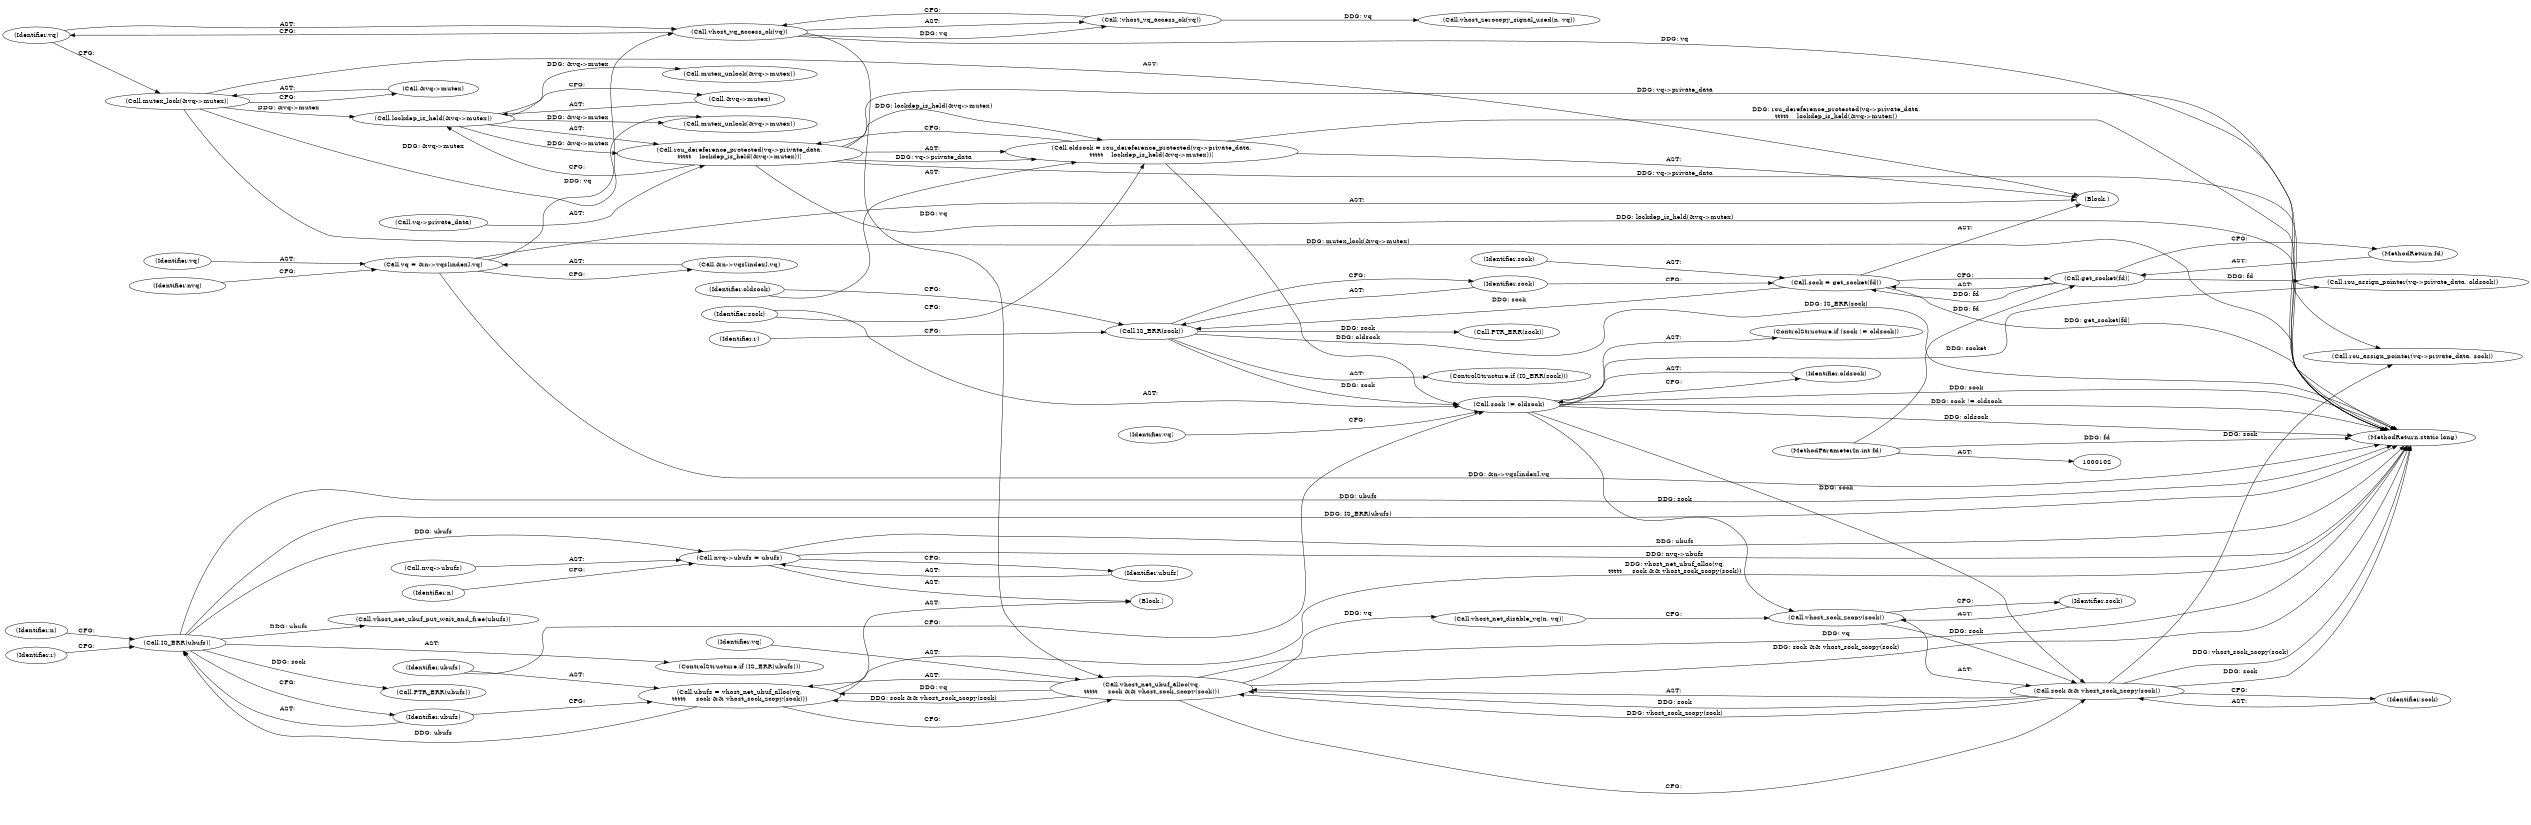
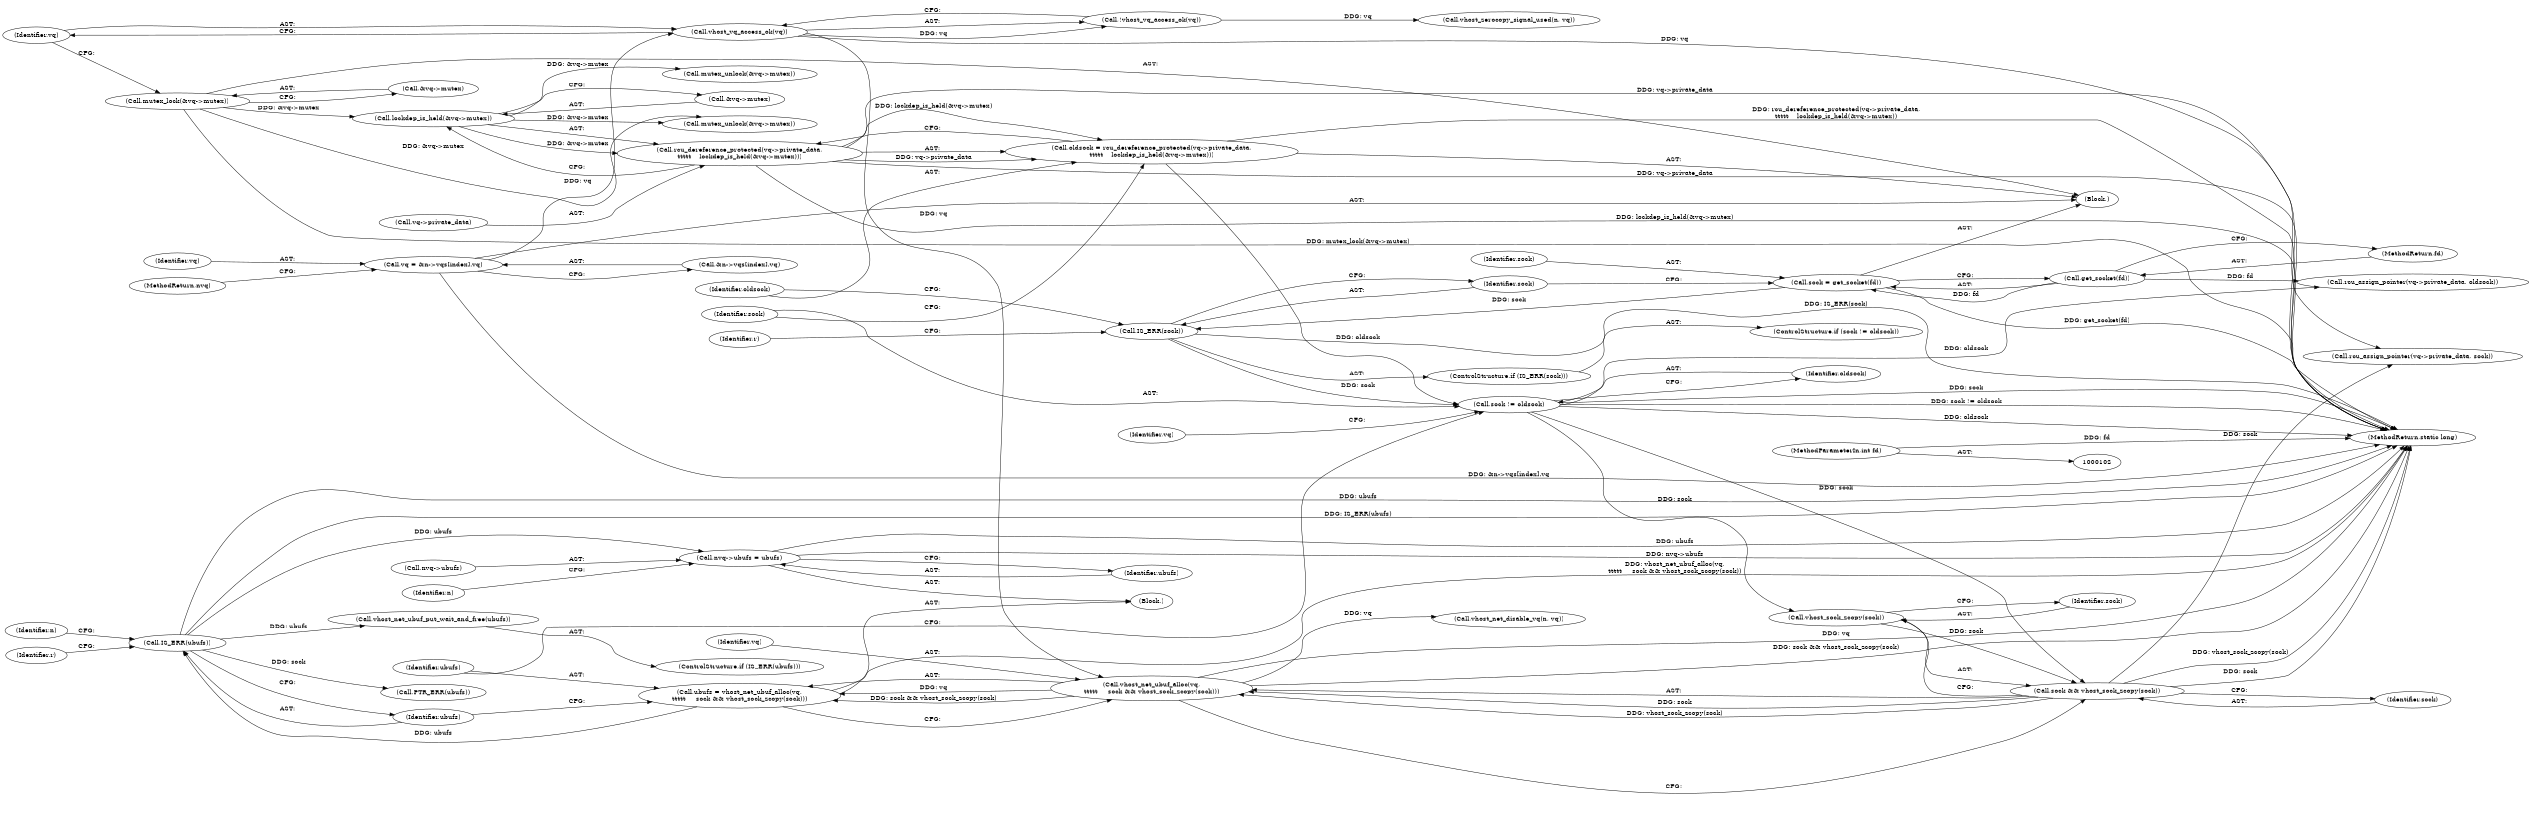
  digraph {
    rankdir=LR
    n1 [label="(Call,nvq->ubufs = ubufs)"]
    n2 [label="(MethodReturn,static long)"]
    n3 [label="(Identifier,ubufs)"]
    n4 [label="(Block,)"]
    n5 [label="(Call,IS_ERR(ubufs))"]
    n6 [label="(ControlStructure,if (IS_ERR(ubufs)))"]
    n7 [label="(Call,vhost_net_ubuf_put_wait_and_free(ubufs))"]
    n8 [label="(Identifier,ubufs)"]
    n9 [label="(Call,PTR_ERR(ubufs))"]
    n10 [label="(Call,ubufs = vhost_net_ubuf_alloc(vq,\n\t\t\t\t\t     sock && vhost_sock_zcopy(sock)))"]
    n11 [label="(Call,vhost_net_ubuf_alloc(vq,\n\t\t\t\t\t     sock && vhost_sock_zcopy(sock)))"]
    n12 [label="(Call,sock && vhost_sock_zcopy(sock))"]
    n13 [label="(Call,vhost_net_disable_vq(n, vq))"]
    n14 [label="(Call,vhost_sock_zcopy(sock))"]
    n15 [label="(Identifier,sock)"]
    n16 [label="(Call,rcu_assign_pointer(vq->private_data, sock))"]
    n17 [label="(Call,vhost_vq_access_ok(vq))"]
    n18 [label="(Identifier,vq)"]
    n19 [label="(Call,!vhost_vq_access_ok(vq))"]
    n20 [label="(Call,mutex_lock(&vq->mutex))"]
    n21 [label="(Call,vhost_zerocopy_signal_used(n, vq))"]
    n22 [label="(Call,vq = &n->vqs[index].vq)"]
    n23 [label="(Call,&n->vqs[index].vq)"]
    n24 [label="(Block,)"]
    n25 [label="(Identifier,sock)"]
    n26 [label="(Call,sock != oldsock)"]
    n27 [label="(Identifier,oldsock)"]
    n28 [label="(ControlStructure,if (sock != oldsock))"]
    n29 [label="(Call,rcu_assign_pointer(vq->private_data, oldsock))"]
    n30 [label="(Call,IS_ERR(sock))"]
    n31 [label="(ControlStructure,if (IS_ERR(sock)))"]
-   n32 [label="(Call,PTR_ERR(sock))"]
    n33 [label="(Identifier,sock)"]
    n34 [label="(Call,sock = get_socket(fd))"]
    n35 [label="(Call,get_socket(fd))"]
    n36 [label="(MethodReturn,fd)"]
    n37 [label="(MethodParameterIn,int fd)"]
    1000102
    n39 [label="(Call,oldsock = rcu_dereference_protected(vq->private_data,\n\t\t\t\t\t    lockdep_is_held(&vq->mutex)))"]
    n40 [label="(Call,rcu_dereference_protected(vq->private_data,\n\t\t\t\t\t    lockdep_is_held(&vq->mutex)))"]
    n41 [label="(Call,lockdep_is_held(&vq->mutex))"]
    n42 [label="(Call,&vq->mutex)"]
    n43 [label="(Call,mutex_unlock(&vq->mutex))"]
    n44 [label="(Call,mutex_unlock(&vq->mutex))"]
    n45 [label="(Call,&vq->mutex)"]
    n46 [label="(Call,nvq->ubufs)"]
    n47 [label="(Identifier,n)"]
    n48 [label="(Call,vq->private_data)"]
    n49 [label="(Identifier,r)"]
    n50 [label="(Identifier,n)"]
    n51 [label="(Identifier,sock)"]
    n52 [label="(Identifier,r)"]
    n53 [label="(Identifier,oldsock)"]
-   n54 [label="(Identifier,nvq)"]
+   n54 [label="(MethodReturn,nvq)"]
    n55 [label="(Identifier,vq)"]
    n56 [label="(Identifier,vq)"]
    n57 [label="(Identifier,sock)"]
    n58 [label="(Identifier,ubufs)"]
    n59 [label="(Identifier,vq)"]
    n1 -> n2 [label="DDG: ubufs"]
    n1 -> n2 [label="DDG: nvq->ubufs"]
    n1 -> n3 [label="CFG: "]
    n1 -> n4 [label="AST: "]
    n3 -> n1 [label="AST: "]
    n5 -> n1 [label="DDG: ubufs"]
    n5 -> n2 [label="DDG: ubufs"]
    n5 -> n2 [label="DDG: IS_ERR(ubufs)"]
-   n5 -> n6 [label="AST: "]
+   n7 -> n6 [label="AST: "]
    n5 -> n7 [label="DDG: ubufs"]
    n5 -> n8 [label="CFG: "]
    n5 -> n9 [label="DDG: sock"]
    n8 -> n5 [label="AST: "]
    n8 -> n10 [label="CFG: "]
    n10 -> n2 [label="DDG: vhost_net_ubuf_alloc(vq,\n\t\t\t\t\t     sock && vhost_sock_zcopy(sock))"]
    n10 -> n4 [label="AST: "]
    n10 -> n5 [label="DDG: ubufs"]
    n10 -> n11 [label="CFG: "]
    n11 -> n2 [label="DDG: vq"]
    n11 -> n2 [label="DDG: sock && vhost_sock_zcopy(sock)"]
    n11 -> n10 [label="AST: "]
    n11 -> n10 [label="DDG: vq"]
    n11 -> n10 [label="DDG: sock && vhost_sock_zcopy(sock)"]
    n11 -> n12 [label="CFG: "]
    n11 -> n13 [label="DDG: vq"]
    n12 -> n2 [label="DDG: vhost_sock_zcopy(sock)"]
    n12 -> n2 [label="DDG: sock"]
    n12 -> n11 [label="AST: "]
    n12 -> n11 [label="DDG: sock"]
    n12 -> n11 [label="DDG: vhost_sock_zcopy(sock)"]
-   n13 -> n14 [label="CFG: "]
+   n12 -> n14 [label="CFG: "]
    n12 -> n15 [label="CFG: "]
    n12 -> n16 [label="DDG: sock"]
    n14 -> n12 [label="AST: "]
    n14 -> n12 [label="DDG: sock"]
    n14 -> n25 [label="CFG: "]
    n15 -> n12 [label="AST: "]
    n17 -> n2 [label="DDG: vq"]
    n17 -> n11 [label="DDG: vq"]
    n17 -> n18 [label="CFG: "]
    n17 -> n19 [label="AST: "]
    n17 -> n19 [label="DDG: vq"]
    n18 -> n17 [label="AST: "]
    n18 -> n20 [label="CFG: "]
    n19 -> n17 [label="CFG: "]
    n19 -> n21 [label="DDG: vq"]
    n20 -> n2 [label="DDG: mutex_lock(&vq->mutex)"]
    n20 -> n24 [label="AST: "]
    n20 -> n41 [label="DDG: &vq->mutex"]
    n20 -> n43 [label="DDG: &vq->mutex"]
    n20 -> n45 [label="CFG: "]
    n22 -> n2 [label="DDG: &n->vqs[index].vq"]
    n22 -> n17 [label="DDG: vq"]
    n22 -> n23 [label="CFG: "]
    n22 -> n24 [label="AST: "]
    n23 -> n22 [label="AST: "]
    n25 -> n14 [label="AST: "]
    n26 -> n2 [label="DDG: sock"]
    n26 -> n2 [label="DDG: sock != oldsock"]
    n26 -> n2 [label="DDG: oldsock"]
    n26 -> n12 [label="DDG: sock"]
    n26 -> n14 [label="DDG: sock"]
    n26 -> n27 [label="CFG: "]
-   n26 -> n28 [label="AST: "]
-   n26 -> n29 [label="DDG: socket"]
+   n31 -> n28 [label="AST: "]
+   n26 -> n29 [label="DDG: oldsock"]
    n27 -> n26 [label="AST: "]
    n30 -> n2 [label="DDG: IS_ERR(sock)"]
    n30 -> n26 [label="DDG: sock"]
    n30 -> n31 [label="AST: "]
-   n30 -> n32 [label="DDG: sock"]
    n30 -> n33 [label="CFG: "]
    n33 -> n30 [label="AST: "]
    n33 -> n34 [label="CFG: "]
    n34 -> n2 [label="DDG: get_socket(fd)"]
    n34 -> n24 [label="AST: "]
    n34 -> n30 [label="DDG: sock"]
    n34 -> n35 [label="CFG: "]
    n35 -> n29 [label="DDG: fd"]
    n35 -> n34 [label="AST: "]
    n35 -> n34 [label="DDG: fd"]
    n35 -> n36 [label="CFG: "]
    n36 -> n35 [label="AST: "]
    n37 -> n2 [label="DDG: fd"]
-   n37 -> n35 [label="DDG: fd"]
    n37 -> 1000102 [label="AST: "]
    n39 -> n2 [label="DDG: rcu_dereference_protected(vq->private_data,\n\t\t\t\t\t    lockdep_is_held(&vq->mutex))"]
    n39 -> n24 [label="AST: "]
    n39 -> n26 [label="DDG: oldsock"]
    n39 -> n40 [label="CFG: "]
    n40 -> n2 [label="DDG: vq->private_data"]
    n40 -> n2 [label="DDG: lockdep_is_held(&vq->mutex)"]
    n40 -> n16 [label="DDG: vq->private_data"]
    n40 -> n39 [label="AST: "]
    n40 -> n39 [label="DDG: vq->private_data"]
    n40 -> n39 [label="DDG: lockdep_is_held(&vq->mutex)"]
    n40 -> n41 [label="CFG: "]
    n41 -> n40 [label="AST: "]
    n41 -> n40 [label="DDG: &vq->mutex"]
    n41 -> n42 [label="CFG: "]
    n41 -> n43 [label="DDG: &vq->mutex"]
    n41 -> n44 [label="DDG: &vq->mutex"]
    n42 -> n41 [label="AST: "]
    n45 -> n20 [label="AST: "]
    n46 -> n1 [label="AST: "]
    n47 -> n1 [label="CFG: "]
    n48 -> n40 [label="AST: "]
    n49 -> n5 [label="CFG: "]
    n50 -> n5 [label="CFG: "]
    n51 -> n34 [label="AST: "]
    n52 -> n30 [label="CFG: "]
    n53 -> n30 [label="CFG: "]
    n53 -> n39 [label="AST: "]
    n54 -> n22 [label="CFG: "]
    n55 -> n11 [label="AST: "]
    n56 -> n22 [label="AST: "]
    n57 -> n26 [label="AST: "]
    n57 -> n39 [label="CFG: "]
    n58 -> n10 [label="AST: "]
    n58 -> n26 [label="CFG: "]
    n59 -> n26 [label="CFG: "]
  }
